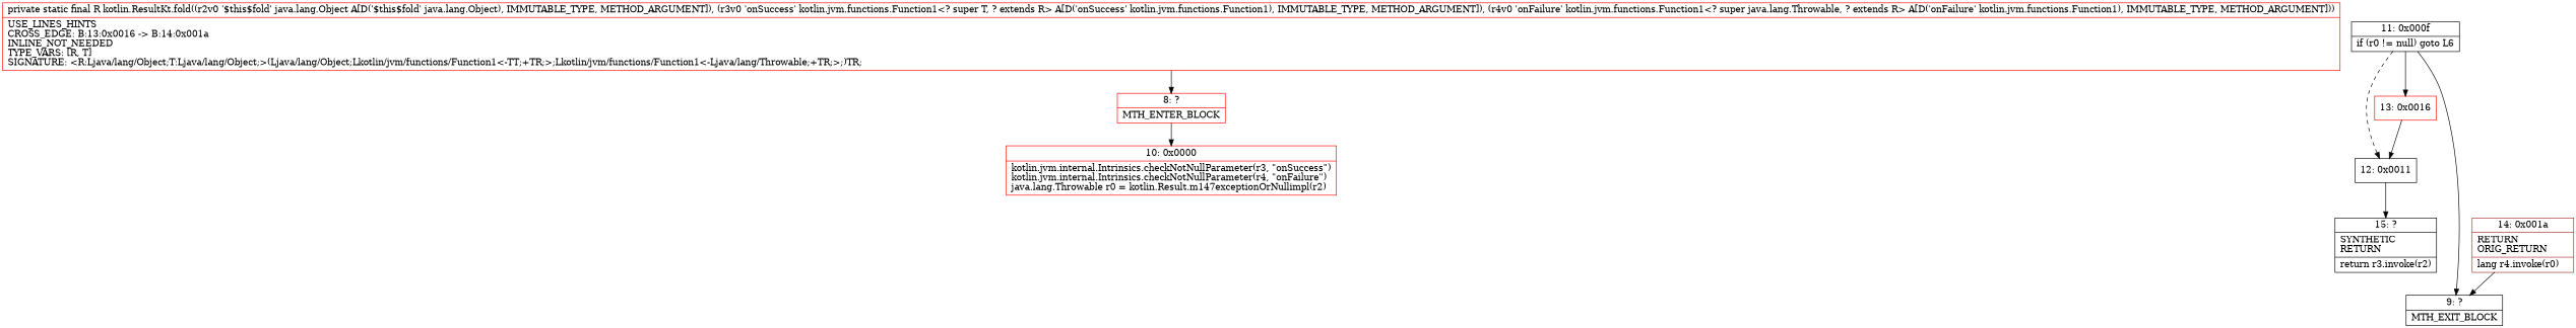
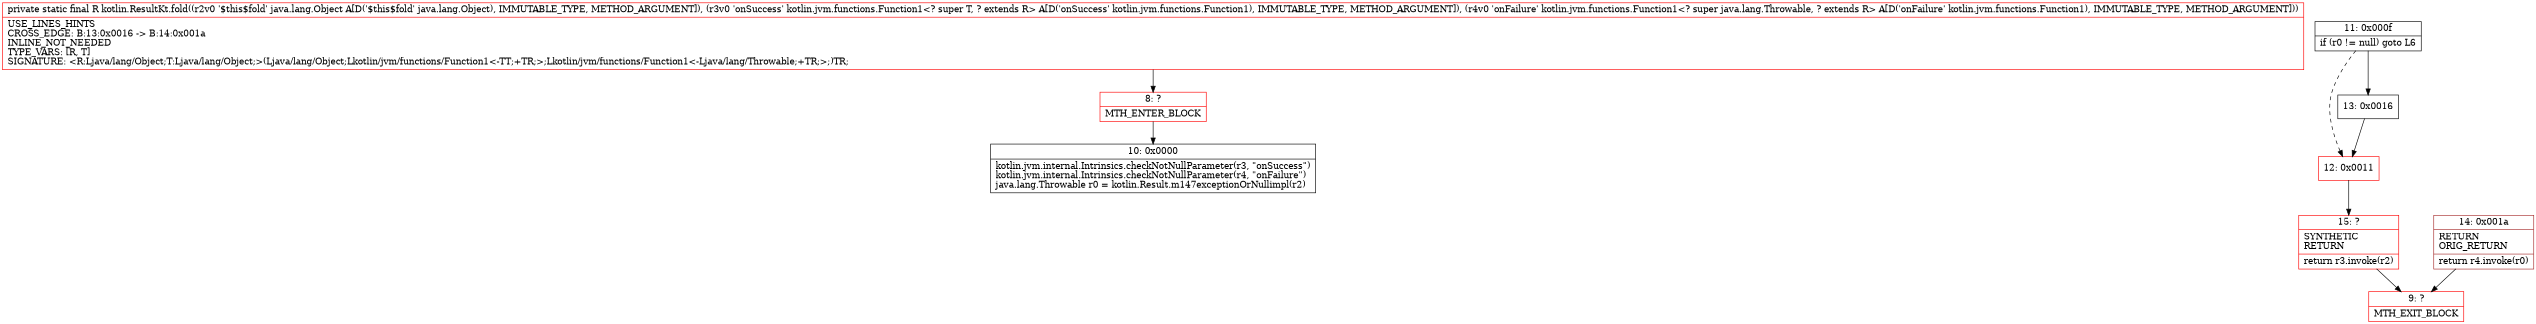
  digraph {
    node [color=red shape=record]
    n1 [label="{8\:\ ?|MTH_ENTER_BLOCK\l}"]
-   n2 [label="{10\:\ 0x0000|kotlin.jvm.internal.Intrinsics.checkNotNullParameter(r3, \"onSuccess\")\lkotlin.jvm.internal.Intrinsics.checkNotNullParameter(r4, \"onFailure\")\ljava.lang.Throwable r0 = kotlin.Result.m147exceptionOrNullimpl(r2)\l}"]
+   n2 [color=black label="{10\:\ 0x0000|kotlin.jvm.internal.Intrinsics.checkNotNullParameter(r3, \"onSuccess\")\lkotlin.jvm.internal.Intrinsics.checkNotNullParameter(r4, \"onFailure\")\ljava.lang.Throwable r0 = kotlin.Result.m147exceptionOrNullimpl(r2)\l}"]
    n3 [color=black label="{11\:\ 0x000f|if (r0 != null) goto L6\l}"]
-   n4 [color=black label="{12\:\ 0x0011}"]
-   n5 [label="{13\:\ 0x0016}"]
-   n6 [color=black label="{15\:\ ?|SYNTHETIC\lRETURN\l|return r3.invoke(r2)\l}"]
-   n7 [color=black label="{9\:\ ?|MTH_EXIT_BLOCK\l}"]
-   n8 [color=brown label="{14\:\ 0x001a|RETURN\lORIG_RETURN\l|lang r4.invoke(r0)\l}"]
+   n4 [label="{12\:\ 0x0011}"]
+   n5 [color=black label="{13\:\ 0x0016}"]
+   n6 [label="{15\:\ ?|SYNTHETIC\lRETURN\l|return r3.invoke(r2)\l}"]
+   n7 [label="{9\:\ ?|MTH_EXIT_BLOCK\l}"]
+   n8 [color=brown label="{14\:\ 0x001a|RETURN\lORIG_RETURN\l|return r4.invoke(r0)\l}"]
    n9 [label="{private static final R kotlin.ResultKt.fold((r2v0 '$this$fold' java.lang.Object A[D('$this$fold' java.lang.Object), IMMUTABLE_TYPE, METHOD_ARGUMENT]), (r3v0 'onSuccess' kotlin.jvm.functions.Function1\<? super T, ? extends R\> A[D('onSuccess' kotlin.jvm.functions.Function1), IMMUTABLE_TYPE, METHOD_ARGUMENT]), (r4v0 'onFailure' kotlin.jvm.functions.Function1\<? super java.lang.Throwable, ? extends R\> A[D('onFailure' kotlin.jvm.functions.Function1), IMMUTABLE_TYPE, METHOD_ARGUMENT]))  | USE_LINES_HINTS\lCROSS_EDGE: B:13:0x0016 \-\> B:14:0x001a\lINLINE_NOT_NEEDED\lTYPE_VARS: [R, T]\lSIGNATURE: \<R:Ljava\/lang\/Object;T:Ljava\/lang\/Object;\>(Ljava\/lang\/Object;Lkotlin\/jvm\/functions\/Function1\<\-TT;+TR;\>;Lkotlin\/jvm\/functions\/Function1\<\-Ljava\/lang\/Throwable;+TR;\>;)TR;\l}"]
    n1 -> n2
    n3 -> n4 [style=dashed]
    n3 -> n5
    n4 -> n6
    n5 -> n4
-   n3 -> n7
+   n6 -> n7
    n8 -> n7
    n9 -> n1
  }
